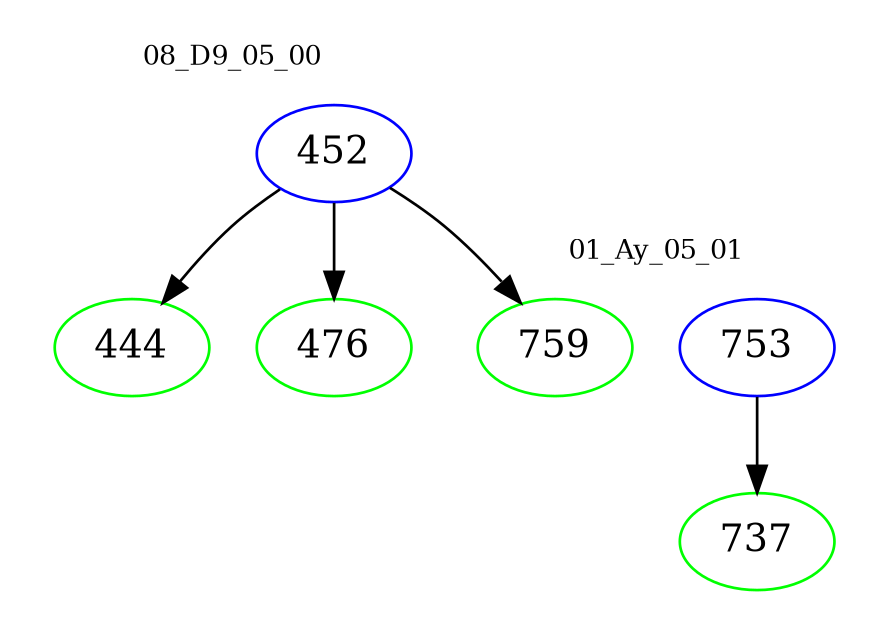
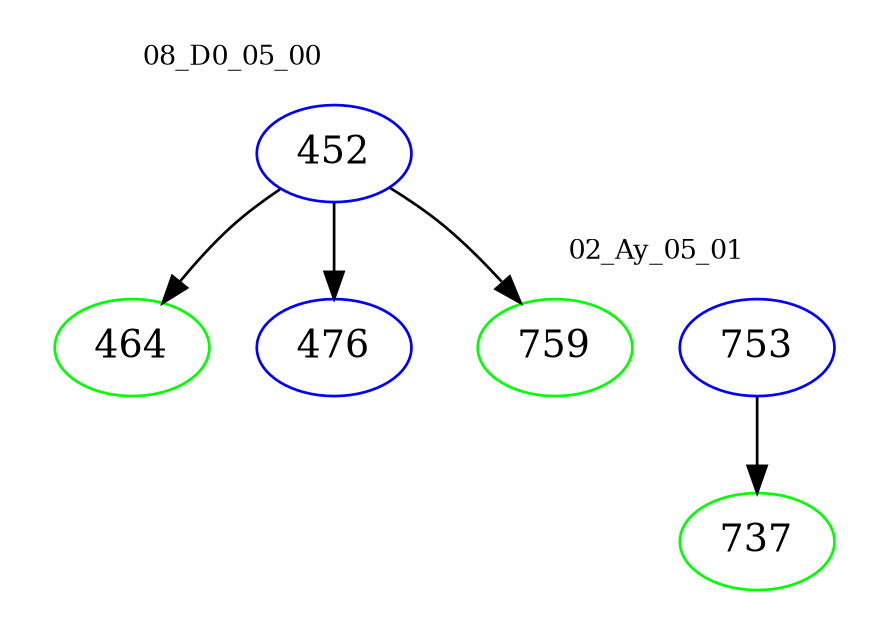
  digraph {
    node [color=blue]
    edge [color=black]
    n1 [label=753]
    n2 [color=green label=737]
    n3 [color=green label=759]
    n4 [label=452]
-   n5 [color=green label=444]
-   n6 [color=green label=476]
+   n5 [color=green label=464]
+   n6 [label=476]
    subgraph cluster_1 {
      color=white
      fontsize=10
-     label="01_Ay_05_01"
+     label="02_Ay_05_01"
      n1
      n2
      n3
    }
    subgraph cluster_2 {
      color=white
      fontsize=10
-     label="08_D9_05_00"
+     label="08_D0_05_00"
      n4
      n5
      n6
    }
    n1 -> n2
    n4 -> n3
    n4 -> n5
    n4 -> n6
  }
